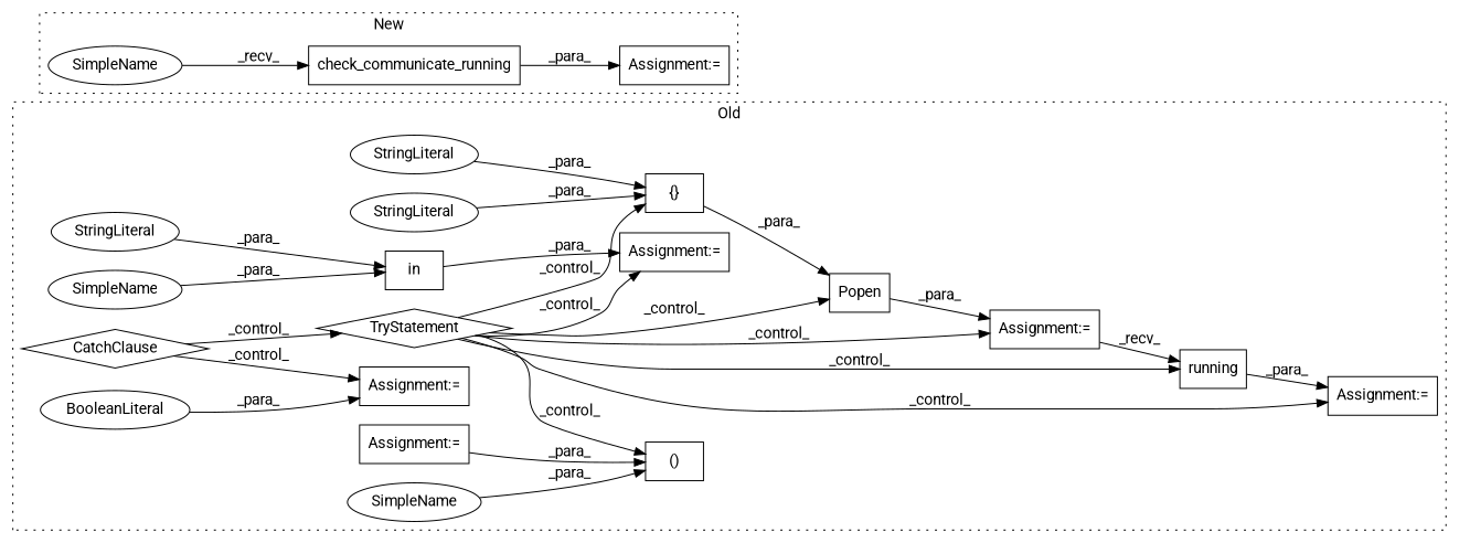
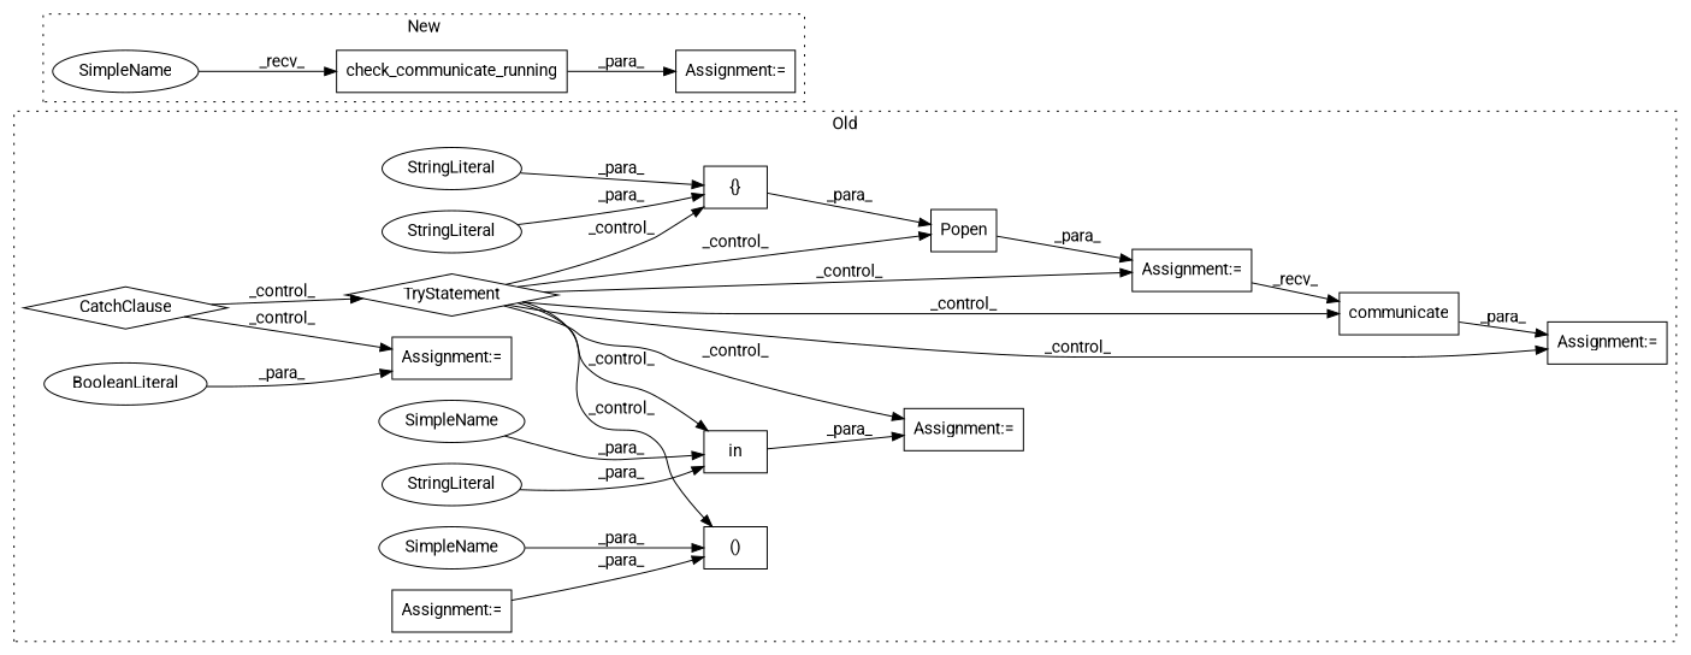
  digraph {
    fontname=Roboto
    rankdir=LR
    node [a=7 fontname=Roboto l=1 s=2228 shape=box]
    edge [fontname=Roboto]
    n1 [a=12 l="11,2" label=CatchClause s="2334,2364" shape=diamond]
    n2 [a=54 l=4 label=TryStatement s=2146 shape=diamond]
    n3 [a=106 l=25 label="()"]
    n4 [a=32 l="6,1" label=Popen s="2166,2212"]
    n5 [a=4 l="1,1" label="{}" s="2184,2201"]
-   n6 [a=32 l=13 label=running s=2263]
+   n6 [a=32 l=13 label=communicate s=2263]
    n7 [a=105 l=19 label=in s=2305]
    n8 [label="Assignment:=" s=2297]
    n9 [l=2 label="Assignment:=" s=2253]
    n10 [a=45 l=7 label=StringLiteral s=2185 shape=ellipse]
    n11 [a=45 l=9 label=StringLiteral s=2305 shape=ellipse]
    n12 [label="Assignment:=" s=2387]
    n13 [a=9 l=5 label=BooleanLiteral s=2388 shape=ellipse]
    n14 [l=6 label="Assignment:=" s=2134]
    n15 [a=45 l=8 label=StringLiteral s=2193 shape=ellipse]
    n16 [label="Assignment:=" s=2165]
    n17 [a=42 l=6 label=SimpleName shape=ellipse]
    n18 [a=42 l=6 label=SimpleName s=2318 shape=ellipse]
    n19 [a=32 l=21 label=check_communicate_running s=1736]
    n20 [label="Assignment:=" s=1730]
    n21 [a=42 l=4 label=SimpleName s=1731 shape=ellipse]
    subgraph cluster_1 {
      label=Old
      style=dotted
      n1
      n2
      n3
      n4
      n5
      n6
      n7
      n8
      n9
      n10
      n11
      n12
      n13
      n14
      n15
      n16
      n17
      n18
    }
    subgraph cluster_2 {
      label=New
      style=dotted
      n19
      n20
      n21
    }
    n1 -> n2 [label=_control_]
    n1 -> n12 [label=_control_]
    n2 -> n3 [label=_control_]
    n2 -> n4 [label=_control_]
    n2 -> n5 [label=_control_]
    n2 -> n6 [label=_control_]
+   n2 -> n7 [label=_control_]
    n2 -> n8 [label=_control_]
    n2 -> n9 [label=_control_]
    n2 -> n16 [label=_control_]
    n4 -> n16 [label=_para_]
    n5 -> n4 [label=_para_]
    n6 -> n9 [label=_para_]
    n7 -> n8 [label=_para_]
    n10 -> n5 [label=_para_]
    n11 -> n7 [label=_para_]
    n13 -> n12 [label=_para_]
    n14 -> n3 [label=_para_]
    n15 -> n5 [label=_para_]
    n16 -> n6 [label=_recv_]
    n17 -> n3 [label=_para_]
    n18 -> n7 [label=_para_]
    n19 -> n20 [label=_para_]
    n21 -> n19 [label=_recv_]
  }
